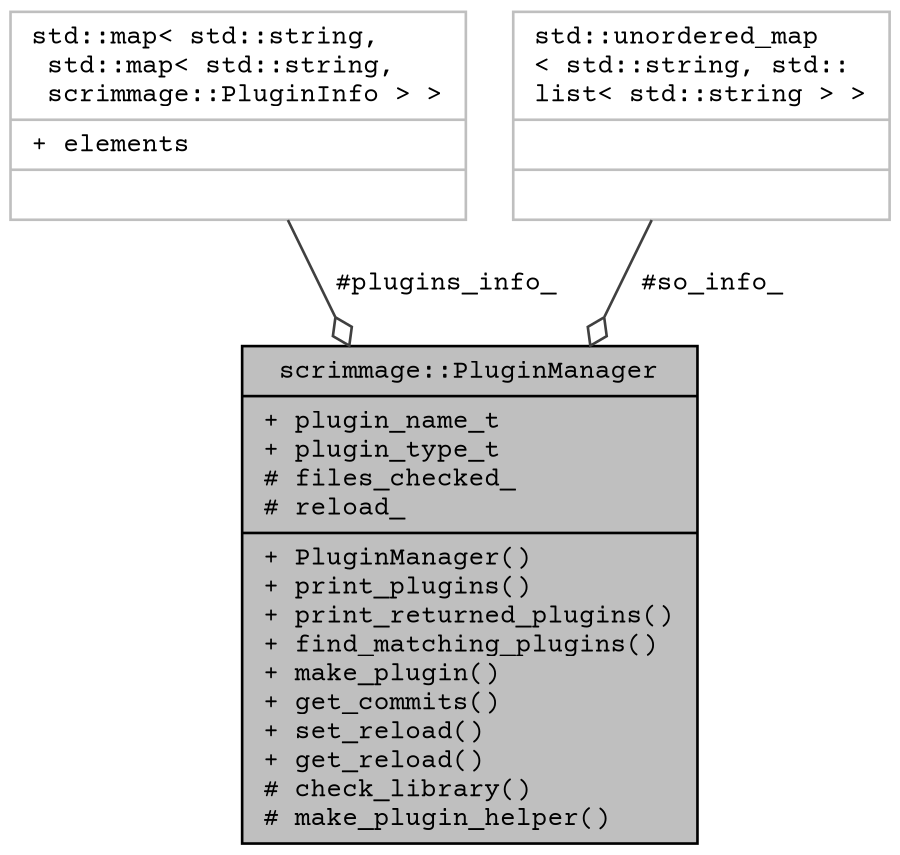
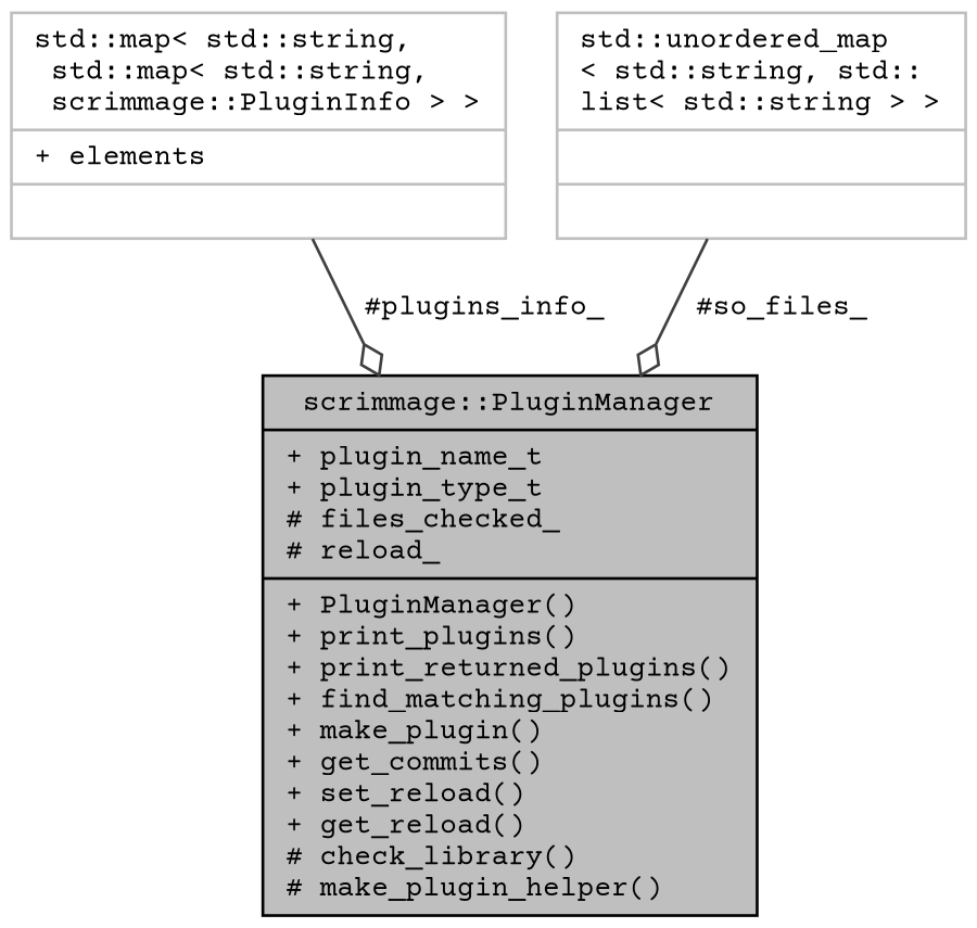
  digraph {
    fontname="Courier Prime"
    node [color=grey75 fillcolor=white fontname="Courier Prime" fontsize=10 shape=record style=filled]
    edge [arrowhead=odiamond color=grey25 fontname="Courier Prime" fontsize=10 labelfontname=Helvetica labelfontsize=10 style=solid]
    n1 [color=black fillcolor=grey75 fontcolor=black height=0.2 label="{scrimmage::PluginManager\n|+ plugin_name_t\l+ plugin_type_t\l# files_checked_\l# reload_\l|+ PluginManager()\l+ print_plugins()\l+ print_returned_plugins()\l+ find_matching_plugins()\l+ make_plugin()\l+ get_commits()\l+ set_reload()\l+ get_reload()\l# check_library()\l# make_plugin_helper()\l}" width=0.4]
    n2 [height=0.2 label="{std::map\< std::string,\l std::map\< std::string,\l scrimmage::PluginInfo \> \>\n|+ elements\l|}" width=0.4]
    n3 [height=0.2 label="{std::unordered_map\l\< std::string, std::\llist\< std::string \> \>\n||}" width=0.4]
    n2 -> n1 [label=" #plugins_info_"]
-   n3 -> n1 [label=" #so_info_"]
+   n3 -> n1 [label=" #so_files_"]
  }
